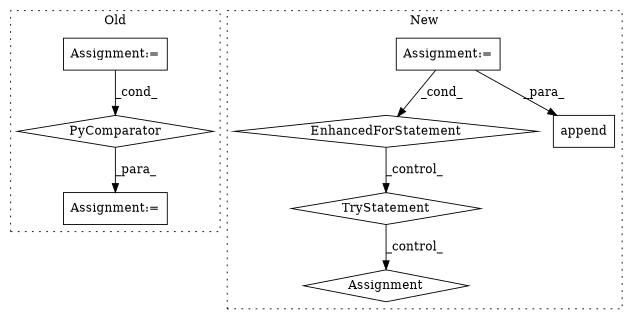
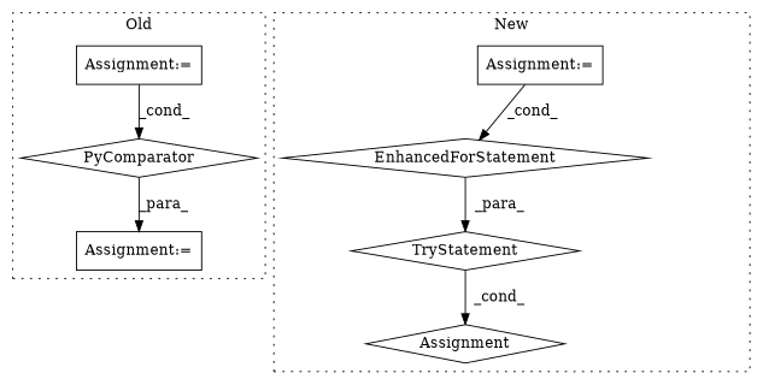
  digraph {
    node [a=7 l=28 s=10510 shape=diamond]
    n1 [a=113 label=PyComparator]
    n2 [label="Assignment:=" shape=box]
    n3 [l=1 label="Assignment:=" s=10405 shape=box]
    n4 [a=12 l="15,2" label=Assignment s="10599,10640"]
    n5 [a=54 l=4 label=TryStatement s=10533]
    n6 [l="57,2" label="Assignment:=" s="10258,10335" shape=box]
    n7 [a=70 l="57,2" label=EnhancedForStatement s="10258,10335"]
-   n8 [a=32 l="7,1" label=append s="10709,10739" shape=box]
    subgraph cluster_1 {
      label=Old
      style=dotted
      n1
      n2
      n3
    }
    subgraph cluster_2 {
      label=New
      style=dotted
      n4
      n5
      n6
      n7
-     n8
    }
    n1 -> n3 [label=_para_]
    n2 -> n1 [label=_cond_]
-   n5 -> n4 [label=_control_]
+   n5 -> n4 [label=_cond_]
    n6 -> n7 [label=_cond_]
-   n6 -> n8 [label=_para_]
-   n7 -> n5 [label=_control_]
+   n7 -> n5 [label=_para_]
  }
